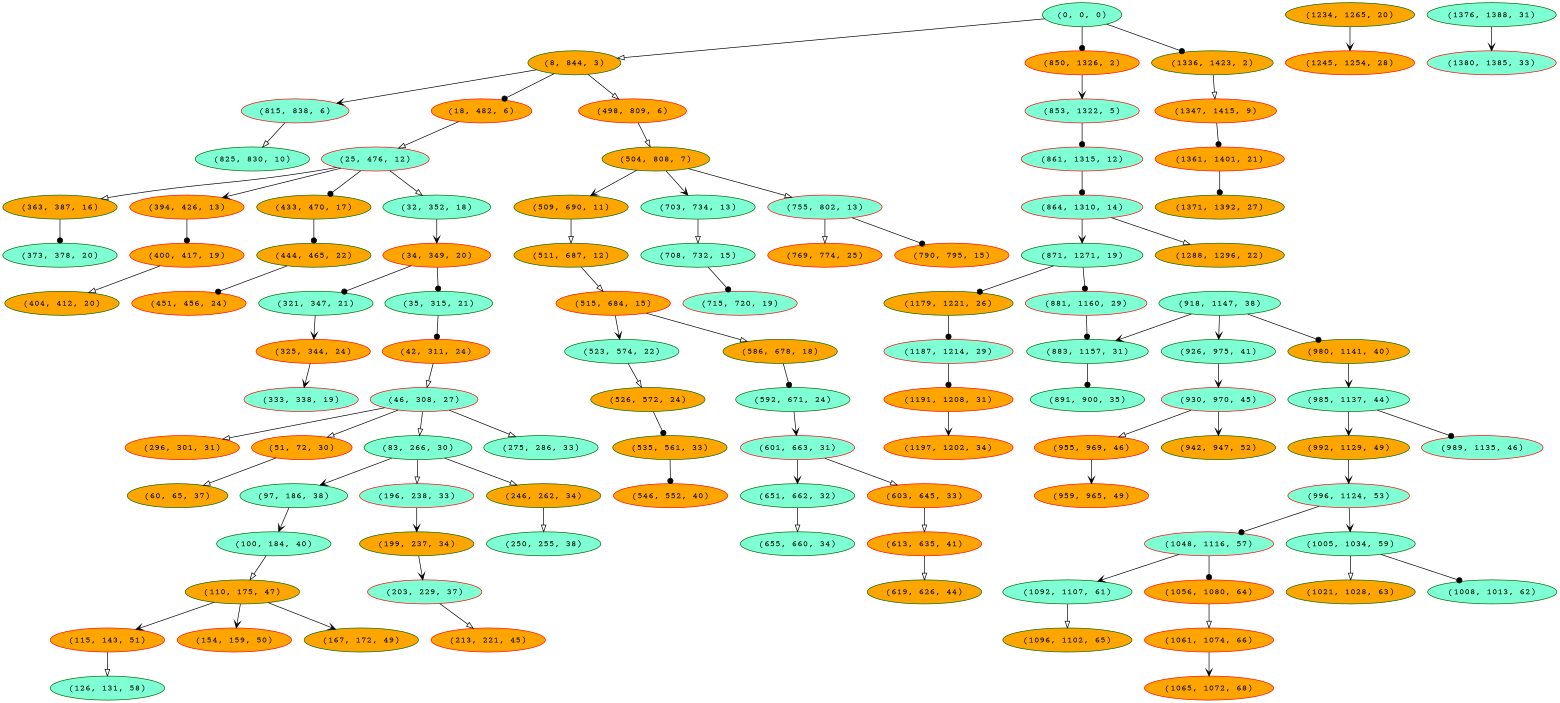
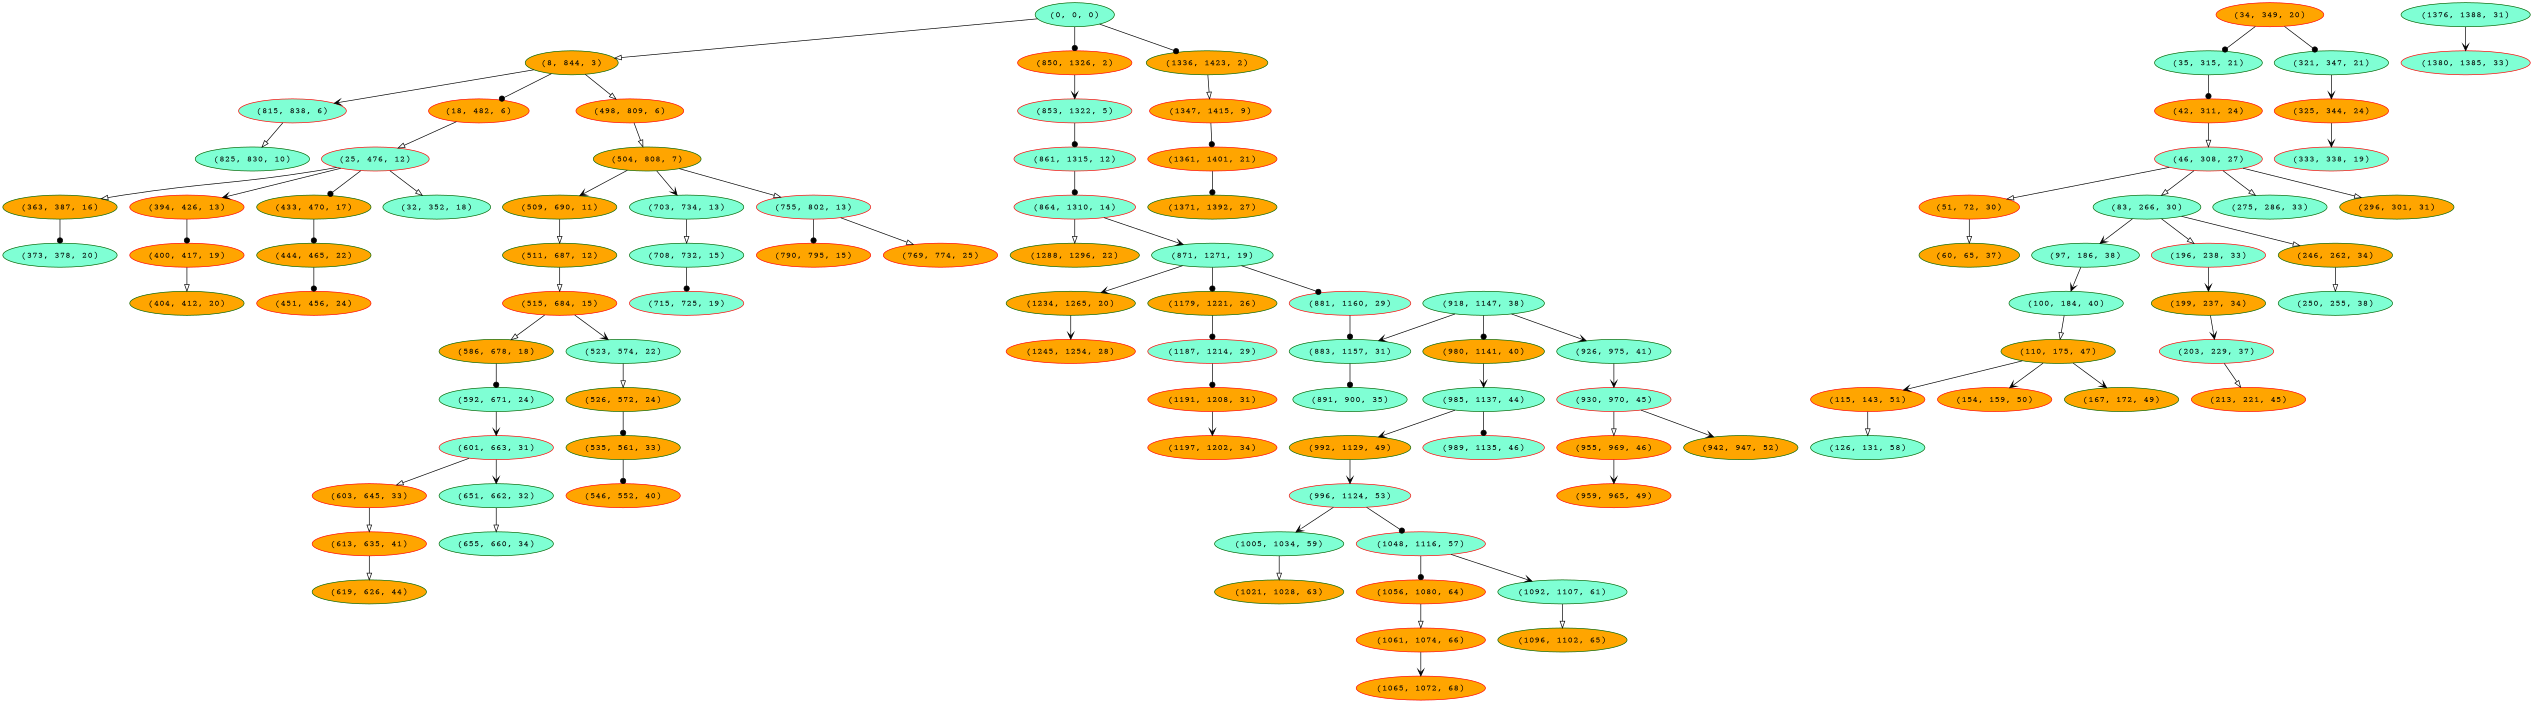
  digraph {
    fontname="Courier Prime"
    node [color=darkgreen fillcolor=orange fontname="Courier Prime" style=filled]
    edge [arrowhead=onormal fontname="Courier Prime"]
    "(0, 0, 0)" [fillcolor=aquamarine]
    "(8, 844, 3)"
    "(850, 1326, 2)" [color=red]
    "(1336, 1423, 2)"
    "(18, 482, 6)" [color=red]
    "(498, 809, 6)" [color=red]
    "(815, 838, 6)" [color=red fillcolor=aquamarine]
    "(853, 1322, 5)" [color=red fillcolor=aquamarine]
    "(1347, 1415, 9)" [color=red]
    "(25, 476, 12)" [color=red fillcolor=aquamarine]
    "(504, 808, 7)"
    "(825, 830, 10)" [fillcolor=aquamarine]
    "(32, 352, 18)" [fillcolor=aquamarine]
    "(363, 387, 16)"
    "(394, 426, 13)" [color=red]
    "(433, 470, 17)"
    "(34, 349, 20)" [color=red]
    "(373, 378, 20)" [fillcolor=aquamarine]
    "(400, 417, 19)" [color=red]
    "(444, 465, 22)"
    "(35, 315, 21)" [fillcolor=aquamarine]
    "(321, 347, 21)" [fillcolor=aquamarine]
    "(42, 311, 24)" [color=red]
    "(325, 344, 24)" [color=red]
    "(46, 308, 27)" [color=red fillcolor=aquamarine]
    "(51, 72, 30)" [color=red]
    "(83, 266, 30)" [fillcolor=aquamarine]
    "(275, 286, 33)" [fillcolor=aquamarine]
-   "(296, 301, 31)" [color=red]
+   "(296, 301, 31)"
    "(60, 65, 37)"
    "(97, 186, 38)" [fillcolor=aquamarine]
    "(196, 238, 33)" [color=red fillcolor=aquamarine]
    "(246, 262, 34)"
    "(100, 184, 40)" [fillcolor=aquamarine]
    "(199, 237, 34)"
    "(250, 255, 38)" [fillcolor=aquamarine]
    "(110, 175, 47)"
    "(115, 143, 51)" [color=red]
    "(154, 159, 50)" [color=red]
    "(167, 172, 49)"
    "(126, 131, 58)" [fillcolor=aquamarine]
    "(203, 229, 37)" [color=red fillcolor=aquamarine]
    "(213, 221, 45)" [color=red]
    n44 [color=red fillcolor=aquamarine label="(333, 338, 19)"]
    "(404, 412, 20)"
    "(451, 456, 24)" [color=red]
    "(509, 690, 11)"
    "(703, 734, 13)" [fillcolor=aquamarine]
    "(755, 802, 13)" [color=red fillcolor=aquamarine]
    "(511, 687, 12)"
    "(708, 732, 15)" [fillcolor=aquamarine]
    "(769, 774, 25)" [color=red]
    "(790, 795, 15)" [color=red]
    "(515, 684, 15)" [color=red]
    "(523, 574, 22)" [fillcolor=aquamarine]
    "(586, 678, 18)"
    "(526, 572, 24)"
    "(592, 671, 24)" [fillcolor=aquamarine]
    "(535, 561, 33)"
    "(546, 552, 40)" [color=red]
    "(601, 663, 31)" [color=red fillcolor=aquamarine]
    "(603, 645, 33)" [color=red]
    "(651, 662, 32)" [fillcolor=aquamarine]
    "(613, 635, 41)" [color=red]
    "(655, 660, 34)" [fillcolor=aquamarine]
    "(619, 626, 44)"
-   "(715, 725, 19)" [color=red fillcolor=aquamarine label="(715, 720, 19)"]
+   "(715, 725, 19)" [color=red fillcolor=aquamarine]
    "(861, 1315, 12)" [color=red fillcolor=aquamarine]
    "(864, 1310, 14)" [color=red fillcolor=aquamarine]
    "(871, 1271, 19)" [fillcolor=aquamarine]
    "(1288, 1296, 22)"
    "(881, 1160, 29)" [color=red fillcolor=aquamarine]
    "(1179, 1221, 26)"
    "(1234, 1265, 20)"
    "(883, 1157, 31)" [fillcolor=aquamarine]
    "(1187, 1214, 29)" [color=red fillcolor=aquamarine]
    "(1245, 1254, 28)" [color=red]
    "(891, 900, 35)" [fillcolor=aquamarine]
    "(918, 1147, 38)" [fillcolor=aquamarine]
    "(926, 975, 41)" [fillcolor=aquamarine]
    "(980, 1141, 40)"
    "(930, 970, 45)" [color=red fillcolor=aquamarine]
    "(985, 1137, 44)" [fillcolor=aquamarine]
    "(942, 947, 52)"
    "(955, 969, 46)" [color=red]
    "(959, 965, 49)" [color=red]
    "(989, 1135, 46)" [color=red fillcolor=aquamarine]
    "(992, 1129, 49)"
    "(996, 1124, 53)" [color=red fillcolor=aquamarine]
    "(1005, 1034, 59)" [fillcolor=aquamarine]
    "(1048, 1116, 57)" [color=red fillcolor=aquamarine]
-   "(1008, 1013, 62)" [fillcolor=aquamarine]
    "(1021, 1028, 63)"
    "(1056, 1080, 64)" [color=red]
    "(1092, 1107, 61)" [fillcolor=aquamarine]
    "(1061, 1074, 66)" [color=red]
    "(1096, 1102, 65)"
    "(1065, 1072, 68)" [color=red]
    "(1191, 1208, 31)" [color=red]
    "(1197, 1202, 34)" [color=red]
    "(1361, 1401, 21)" [color=red]
    "(1371, 1392, 27)"
    "(1376, 1388, 31)" [fillcolor=aquamarine]
    "(1380, 1385, 33)" [color=red fillcolor=aquamarine]
    "(0, 0, 0)" -> "(8, 844, 3)"
    "(0, 0, 0)" -> "(850, 1326, 2)" [arrowhead=dot]
    "(0, 0, 0)" -> "(1336, 1423, 2)" [arrowhead=dot]
    "(8, 844, 3)" -> "(18, 482, 6)" [arrowhead=dot]
    "(8, 844, 3)" -> "(498, 809, 6)"
    "(8, 844, 3)" -> "(815, 838, 6)" [arrowhead=vee]
    "(850, 1326, 2)" -> "(853, 1322, 5)" [arrowhead=vee]
    "(1336, 1423, 2)" -> "(1347, 1415, 9)"
    "(18, 482, 6)" -> "(25, 476, 12)"
    "(498, 809, 6)" -> "(504, 808, 7)"
    "(815, 838, 6)" -> "(825, 830, 10)"
    "(853, 1322, 5)" -> "(861, 1315, 12)" [arrowhead=dot]
    "(1347, 1415, 9)" -> "(1361, 1401, 21)" [arrowhead=dot]
    "(25, 476, 12)" -> "(32, 352, 18)"
    "(25, 476, 12)" -> "(363, 387, 16)"
    "(25, 476, 12)" -> "(394, 426, 13)" [arrowhead=vee]
    "(25, 476, 12)" -> "(433, 470, 17)" [arrowhead=dot]
    "(504, 808, 7)" -> "(509, 690, 11)" [arrowhead=vee]
    "(504, 808, 7)" -> "(703, 734, 13)" [arrowhead=vee]
    "(504, 808, 7)" -> "(755, 802, 13)"
-   "(32, 352, 18)" -> "(34, 349, 20)" [arrowhead=vee]
    "(363, 387, 16)" -> "(373, 378, 20)" [arrowhead=dot]
    "(394, 426, 13)" -> "(400, 417, 19)" [arrowhead=dot]
    "(433, 470, 17)" -> "(444, 465, 22)" [arrowhead=dot]
    "(34, 349, 20)" -> "(35, 315, 21)" [arrowhead=dot]
    "(34, 349, 20)" -> "(321, 347, 21)" [arrowhead=dot]
    "(400, 417, 19)" -> "(404, 412, 20)"
    "(444, 465, 22)" -> "(451, 456, 24)" [arrowhead=dot]
    "(35, 315, 21)" -> "(42, 311, 24)" [arrowhead=dot]
    "(321, 347, 21)" -> "(325, 344, 24)" [arrowhead=vee]
    "(42, 311, 24)" -> "(46, 308, 27)"
    "(325, 344, 24)" -> n44 [arrowhead=vee]
    "(46, 308, 27)" -> "(51, 72, 30)"
    "(46, 308, 27)" -> "(83, 266, 30)"
    "(46, 308, 27)" -> "(275, 286, 33)"
    "(46, 308, 27)" -> "(296, 301, 31)"
    "(51, 72, 30)" -> "(60, 65, 37)"
    "(83, 266, 30)" -> "(97, 186, 38)" [arrowhead=vee]
    "(83, 266, 30)" -> "(196, 238, 33)"
    "(83, 266, 30)" -> "(246, 262, 34)"
    "(97, 186, 38)" -> "(100, 184, 40)" [arrowhead=vee]
    "(196, 238, 33)" -> "(199, 237, 34)" [arrowhead=vee]
    "(246, 262, 34)" -> "(250, 255, 38)"
    "(100, 184, 40)" -> "(110, 175, 47)"
    "(199, 237, 34)" -> "(203, 229, 37)" [arrowhead=vee]
    "(110, 175, 47)" -> "(115, 143, 51)" [arrowhead=vee]
    "(110, 175, 47)" -> "(154, 159, 50)" [arrowhead=vee]
    "(110, 175, 47)" -> "(167, 172, 49)" [arrowhead=vee]
    "(115, 143, 51)" -> "(126, 131, 58)"
    "(203, 229, 37)" -> "(213, 221, 45)"
    "(509, 690, 11)" -> "(511, 687, 12)"
    "(703, 734, 13)" -> "(708, 732, 15)"
    "(755, 802, 13)" -> "(769, 774, 25)"
    "(755, 802, 13)" -> "(790, 795, 15)" [arrowhead=dot]
    "(511, 687, 12)" -> "(515, 684, 15)"
    "(708, 732, 15)" -> "(715, 725, 19)" [arrowhead=dot]
    "(515, 684, 15)" -> "(523, 574, 22)" [arrowhead=vee]
    "(515, 684, 15)" -> "(586, 678, 18)"
    "(523, 574, 22)" -> "(526, 572, 24)"
    "(586, 678, 18)" -> "(592, 671, 24)" [arrowhead=dot]
    "(526, 572, 24)" -> "(535, 561, 33)" [arrowhead=dot]
    "(592, 671, 24)" -> "(601, 663, 31)" [arrowhead=vee]
    "(535, 561, 33)" -> "(546, 552, 40)" [arrowhead=dot]
    "(601, 663, 31)" -> "(603, 645, 33)"
    "(601, 663, 31)" -> "(651, 662, 32)" [arrowhead=vee]
    "(603, 645, 33)" -> "(613, 635, 41)"
    "(651, 662, 32)" -> "(655, 660, 34)"
    "(613, 635, 41)" -> "(619, 626, 44)"
    "(861, 1315, 12)" -> "(864, 1310, 14)" [arrowhead=dot]
    "(864, 1310, 14)" -> "(871, 1271, 19)" [arrowhead=vee]
    "(864, 1310, 14)" -> "(1288, 1296, 22)"
    "(871, 1271, 19)" -> "(881, 1160, 29)" [arrowhead=dot]
    "(871, 1271, 19)" -> "(1179, 1221, 26)" [arrowhead=dot]
+   "(871, 1271, 19)" -> "(1234, 1265, 20)" [arrowhead=vee]
    "(881, 1160, 29)" -> "(883, 1157, 31)" [arrowhead=dot]
    "(1179, 1221, 26)" -> "(1187, 1214, 29)" [arrowhead=dot]
    "(1234, 1265, 20)" -> "(1245, 1254, 28)" [arrowhead=vee]
    "(883, 1157, 31)" -> "(891, 900, 35)" [arrowhead=dot]
    "(1187, 1214, 29)" -> "(1191, 1208, 31)" [arrowhead=dot]
    "(918, 1147, 38)" -> "(883, 1157, 31)" [arrowhead=vee]
    "(918, 1147, 38)" -> "(926, 975, 41)" [arrowhead=vee]
    "(918, 1147, 38)" -> "(980, 1141, 40)" [arrowhead=dot]
    "(926, 975, 41)" -> "(930, 970, 45)" [arrowhead=vee]
    "(980, 1141, 40)" -> "(985, 1137, 44)" [arrowhead=vee]
    "(930, 970, 45)" -> "(942, 947, 52)" [arrowhead=vee]
    "(930, 970, 45)" -> "(955, 969, 46)"
    "(985, 1137, 44)" -> "(989, 1135, 46)" [arrowhead=dot]
    "(985, 1137, 44)" -> "(992, 1129, 49)" [arrowhead=vee]
    "(955, 969, 46)" -> "(959, 965, 49)" [arrowhead=vee]
    "(992, 1129, 49)" -> "(996, 1124, 53)" [arrowhead=vee]
    "(996, 1124, 53)" -> "(1005, 1034, 59)" [arrowhead=vee]
    "(996, 1124, 53)" -> "(1048, 1116, 57)" [arrowhead=dot]
-   "(1005, 1034, 59)" -> "(1008, 1013, 62)" [arrowhead=dot]
    "(1005, 1034, 59)" -> "(1021, 1028, 63)"
    "(1048, 1116, 57)" -> "(1056, 1080, 64)" [arrowhead=dot]
    "(1048, 1116, 57)" -> "(1092, 1107, 61)" [arrowhead=vee]
    "(1056, 1080, 64)" -> "(1061, 1074, 66)"
    "(1092, 1107, 61)" -> "(1096, 1102, 65)"
    "(1061, 1074, 66)" -> "(1065, 1072, 68)" [arrowhead=vee]
    "(1191, 1208, 31)" -> "(1197, 1202, 34)" [arrowhead=vee]
    "(1361, 1401, 21)" -> "(1371, 1392, 27)" [arrowhead=dot]
    "(1376, 1388, 31)" -> "(1380, 1385, 33)" [arrowhead=vee]
  }
